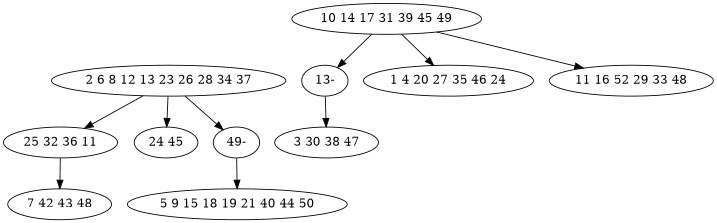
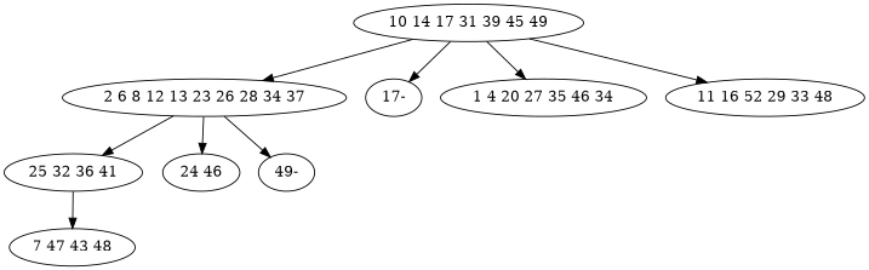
  digraph {
    n1 [label="10 14 17 31 39 45 49"]
    n2 [label="2 6 8 12 13 23 26 28 34 37"]
-   n3 [label="13-"]
-   n4 [label="1 4 20 27 35 46 24"]
+   n3 [label="17-"]
+   n4 [label="1 4 20 27 35 46 34"]
    n5 [label="11 16 52 29 33 48"]
-   n6 [label="25 32 36 11"]
-   n7 [label="24 45"]
+   n6 [label="25 32 36 41"]
+   n7 [label="24 46"]
    n8 [label="49-"]
-   n9 [label="3 30 38 47"]
-   n10 [label="7 42 43 48"]
-   n11 [label="5 9 15 18 19 21 40 44 50"]
+   n10 [label="7 47 43 48"]
+   n1 -> n2
    n1 -> n3
    n1 -> n4
    n1 -> n5
    n2 -> n6
    n2 -> n7
    n2 -> n8
-   n3 -> n9
    n6 -> n10
-   n8 -> n11
  }
